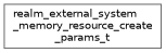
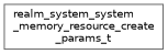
  digraph {
    rankdir=LR
-   n1 [color=grey40 fillcolor=white fontname=Helvetica fontsize=10 height=0.2 label="realm_external_system\l_memory_resource_create\l_params_t" shape=box style=filled width=0.4]
+   n1 [color=grey40 fillcolor=white fontname=Helvetica fontsize=10 height=0.2 label="realm_system_system\l_memory_resource_create\l_params_t" shape=box style=filled width=0.4]
  }
